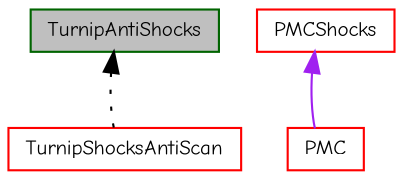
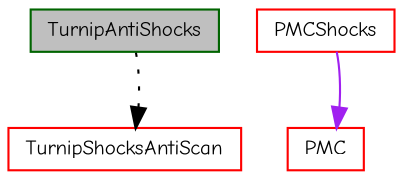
  digraph {
    fontname="Comic Neue"
    node [color=red fontname="Comic Neue" fontsize=10 shape=record]
    edge [dir=back fontname="Comic Neue" fontsize=10 labelfontname=Helvetica labelfontsize=10]
    n1 [color=darkgreen fillcolor=grey75 fontcolor=black height=0.2 label=TurnipAntiShocks style=filled width=0.4]
    n2 [height=0.2 label=TurnipShocksAntiScan width=0.4]
    n3 [height=0.2 label=PMCShocks width=0.4]
    n4 [height=0.2 label=PMC width=0.4]
-   n1 -> n2 [color=black style=dotted]
-   n3 -> n4 [color=purple style=solid]
+   n2 -> n1 [color=black style=dotted]
+   n4 -> n3 [color=purple style=solid]
  }
